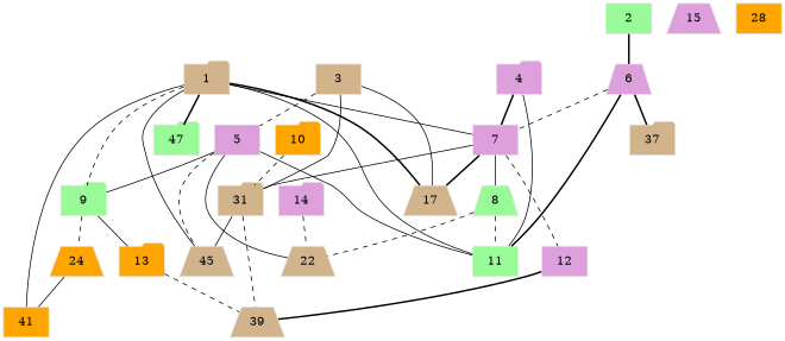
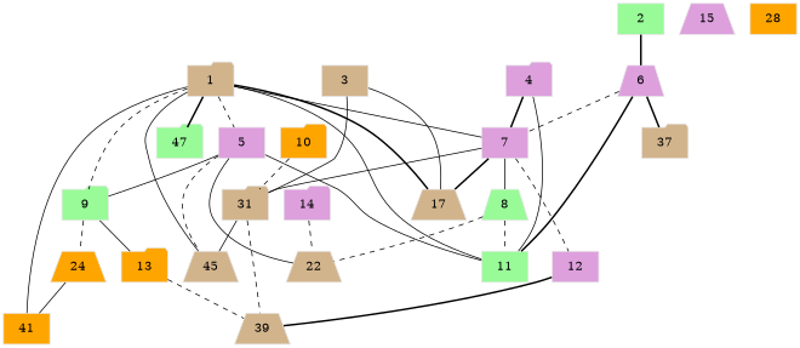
  graph {
    node [color=gray90 fillcolor=tan shape=folder style=filled]
    edge [style=solid]
    1 [super="+19+18+43"]
    7 [fillcolor=plum shape=box super="+26"]
    9 [fillcolor=palegreen super="+40"]
    11 [fillcolor=palegreen shape=box super="+30"]
    17 [shape=trapezium]
    41 [fillcolor=orange shape=box]
    45 [shape=trapezium]
    47 [fillcolor=palegreen]
    31 [super="+35+32"]
    8 [fillcolor=palegreen shape=trapezium]
    12 [fillcolor=plum shape=box super="+16"]
    13 [fillcolor=orange super="+33"]
    24 [fillcolor=orange shape=trapezium super="+29"]
    6 [fillcolor=plum shape=trapezium super="+20"]
    37
    2 [fillcolor=palegreen shape=box]
    3 [shape=box super="+25"]
    5 [fillcolor=plum shape=box super="+21"]
    22 [shape=trapezium super="+36"]
    39 [shape=trapezium super="+42"]
    4 [fillcolor=plum]
    10 [fillcolor=orange super="+49+38"]
    14 [fillcolor=plum super="+34"]
    15 [fillcolor=plum shape=trapezium]
    28 [fillcolor=orange shape=box]
    1 -- 7
    1 -- 9 [style=dashed]
    1 -- 11
    1 -- 17 [style=bold]
    1 -- 41 [weight=2]
    1 -- 45
    1 -- 47 [style=bold]
    7 -- 17 [style=bold]
    7 -- 31
    7 -- 8
    7 -- 12 [style=dashed]
    9 -- 13
    9 -- 24 [style=dashed]
    31 -- 45
    31 -- 39 [style=dashed]
    8 -- 11 [style=dashed]
    8 -- 22 [style=dashed]
    12 -- 39 [style=bold]
    13 -- 39 [style=dashed]
    24 -- 41
    6 -- 7 [style=dashed]
    6 -- 11 [style=bold]
    6 -- 37 [style=bold weight=2]
    2 -- 6 [style=bold]
    3 -- 17
    3 -- 31
-   3 -- 5 [style=dashed weight=2]
+   1 -- 5 [style=dashed weight=2]
    5 -- 9
    5 -- 11
    5 -- 45 [style=dashed]
    5 -- 22
    4 -- 7 [style=bold]
    4 -- 11
    10 -- 31 [style=dashed]
    14 -- 22 [style=dashed]
  }
